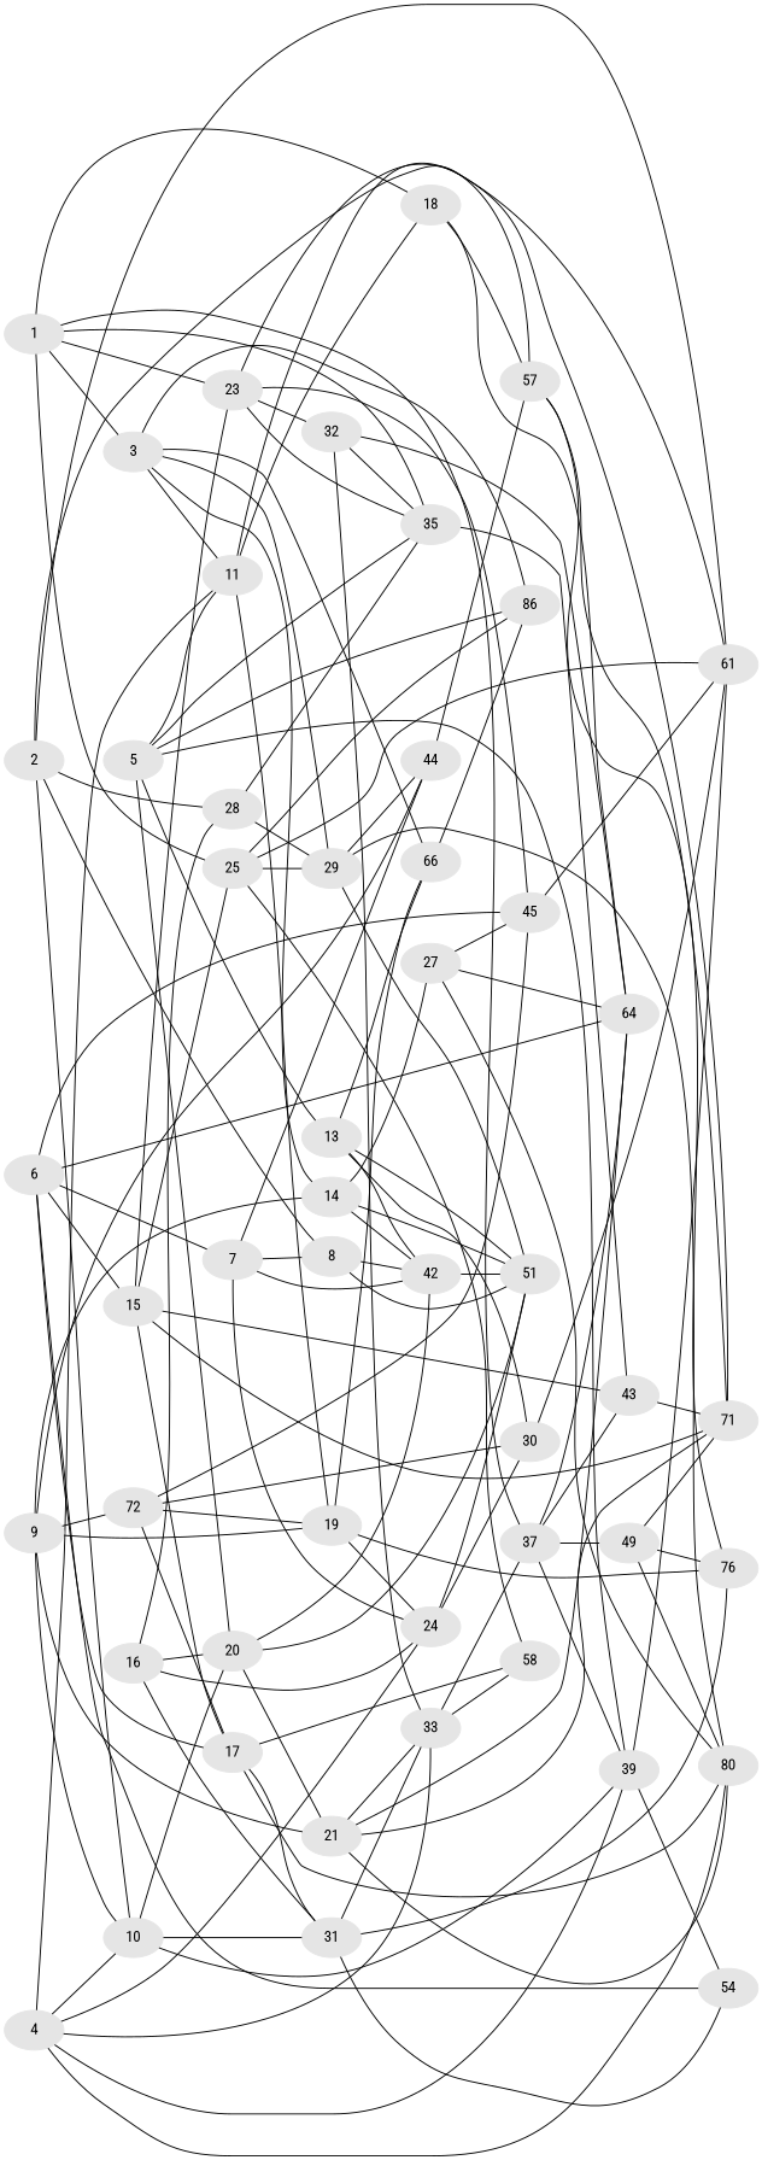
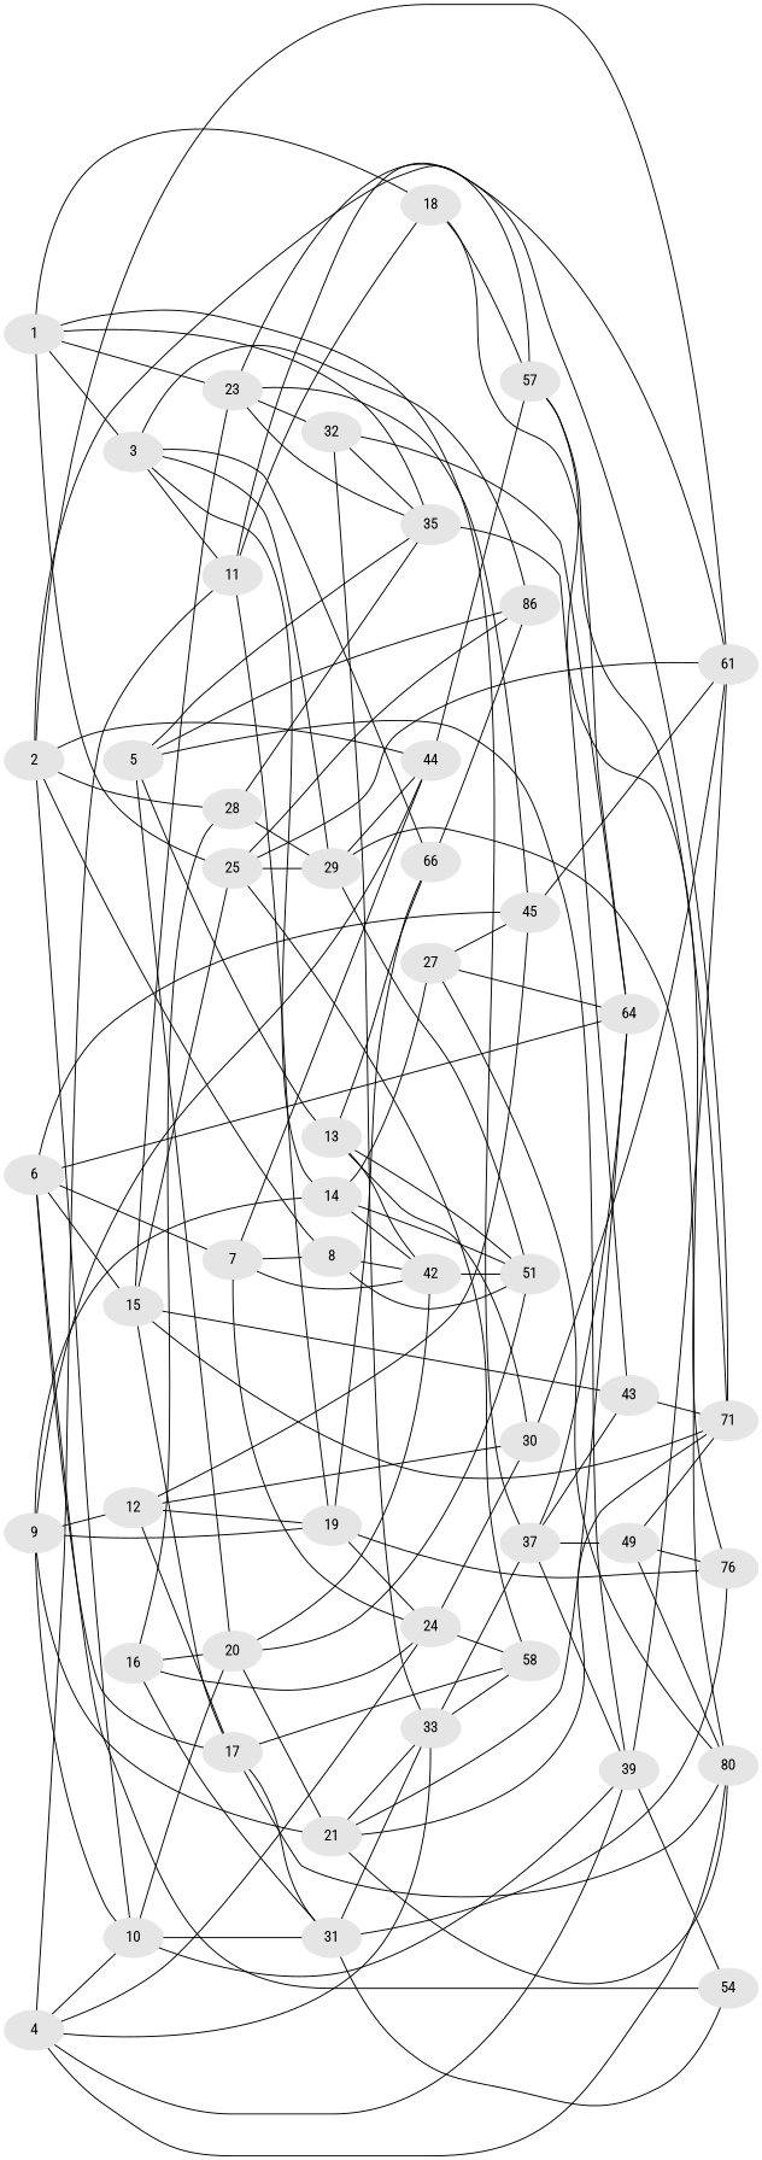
  graph {
    fontname="Roboto Condensed"
    rankdir=LR
    node [color=gray90 fontname="Roboto Condensed" style=filled]
    edge [fontname="Roboto Condensed"]
    1 [super="+53"]
    3 [super="+84"]
    18
    23 [super="+75"]
    25 [super="+41"]
    35 [super="+68"]
    37 [super="+40"]
    11 [super="+22"]
    14 [super="+34"]
    29 [super="+36"]
    66
    86
    57 [super="+59"]
    64 [super="+69"]
    45 [super="+47"]
    71 [super="+77"]
    32
    61 [super="+62"]
    58
    43
    39 [super="+65"]
    49
    2 [super="+50"]
    8
    10 [super="+60"]
    28
    44 [super="+81"]
    42 [super="+74"]
    51 [super="+56"]
    20 [super="+85"]
    31 [super="+38"]
    76
    19 [super="+52"]
    27
    80 [super="+83"]
    4 [super="+79"]
    24 [super="+63"]
    33 [super="+82"]
    30
    54
    5 [super="+73"]
    13 [super="+55"]
    21 [super="+26"]
    6 [super="+72"]
    7 [super="+78"]
    15 [super="+46"]
    17 [super="+67"]
    9 [super="+48"]
-   12 [super="+70" label=72]
+   12 [super="+70"]
    16
    1 -- 3
    1 -- 18
    1 -- 23
    1 -- 25
    1 -- 35
    1 -- 37
    3 -- 11
    3 -- 14
    3 -- 29
    3 -- 66
    3 -- 86
    18 -- 57
    18 -- 64
    23 -- 35
    23 -- 45
    23 -- 71
    23 -- 32
    25 -- 29
    25 -- 86
    25 -- 61
    25 -- 58
    35 -- 43
    37 -- 64
    37 -- 43
    37 -- 39
    37 -- 49
    11 -- 18
    11 -- 61
    11 -- 19
    14 -- 42
    14 -- 51
    14 -- 27
    29 -- 44
    29 -- 51
    29 -- 80
    66 -- 86
    57 -- 71
    57 -- 76
    45 -- 61
    32 -- 35
    32 -- 64
    32 -- 33
    43 -- 71
    39 -- 61
    39 -- 54
    49 -- 71
    49 -- 76
    49 -- 80
    2 -- 57
    2 -- 61
    2 -- 8
    2 -- 10
    2 -- 28
+   2 -- 44
    8 -- 42
    8 -- 51
    10 -- 39
    10 -- 20
    10 -- 31
    28 -- 35
    28 -- 29
    44 -- 57
    42 -- 51
    20 -- 42
    20 -- 51
    20 -- 21
    31 -- 76
    31 -- 33
    31 -- 54
    19 -- 66
    19 -- 76
    19 -- 24
    27 -- 64
    27 -- 45
    27 -- 80
    4 -- 11
    4 -- 39
    4 -- 10
    4 -- 80
    4 -- 24
    4 -- 33
-   24 -- 51
+   24 -- 58
    24 -- 30
    33 -- 37
    33 -- 58
    30 -- 61
    5 -- 35
-   5 -- 11
    5 -- 86
    5 -- 39
    5 -- 20
    5 -- 13
    13 -- 66
    13 -- 42
    13 -- 51
    13 -- 30
    21 -- 64
    21 -- 71
    21 -- 80
    21 -- 33
    6 -- 64
    6 -- 45
    6 -- 54
    6 -- 7
    6 -- 15
    6 -- 17
    7 -- 8
    7 -- 44 [weight=2]
    7 -- 42
    7 -- 24
    15 -- 23
    15 -- 25
    15 -- 71
    15 -- 43
    15 -- 17
    17 -- 58
    17 -- 31
    17 -- 80
    9 -- 14
    9 -- 10
    9 -- 44
    9 -- 19
    9 -- 21
    9 -- 12
    12 -- 45
    12 -- 19
    12 -- 30
    12 -- 17
    16 -- 28
    16 -- 20
    16 -- 31
    16 -- 24
  }
